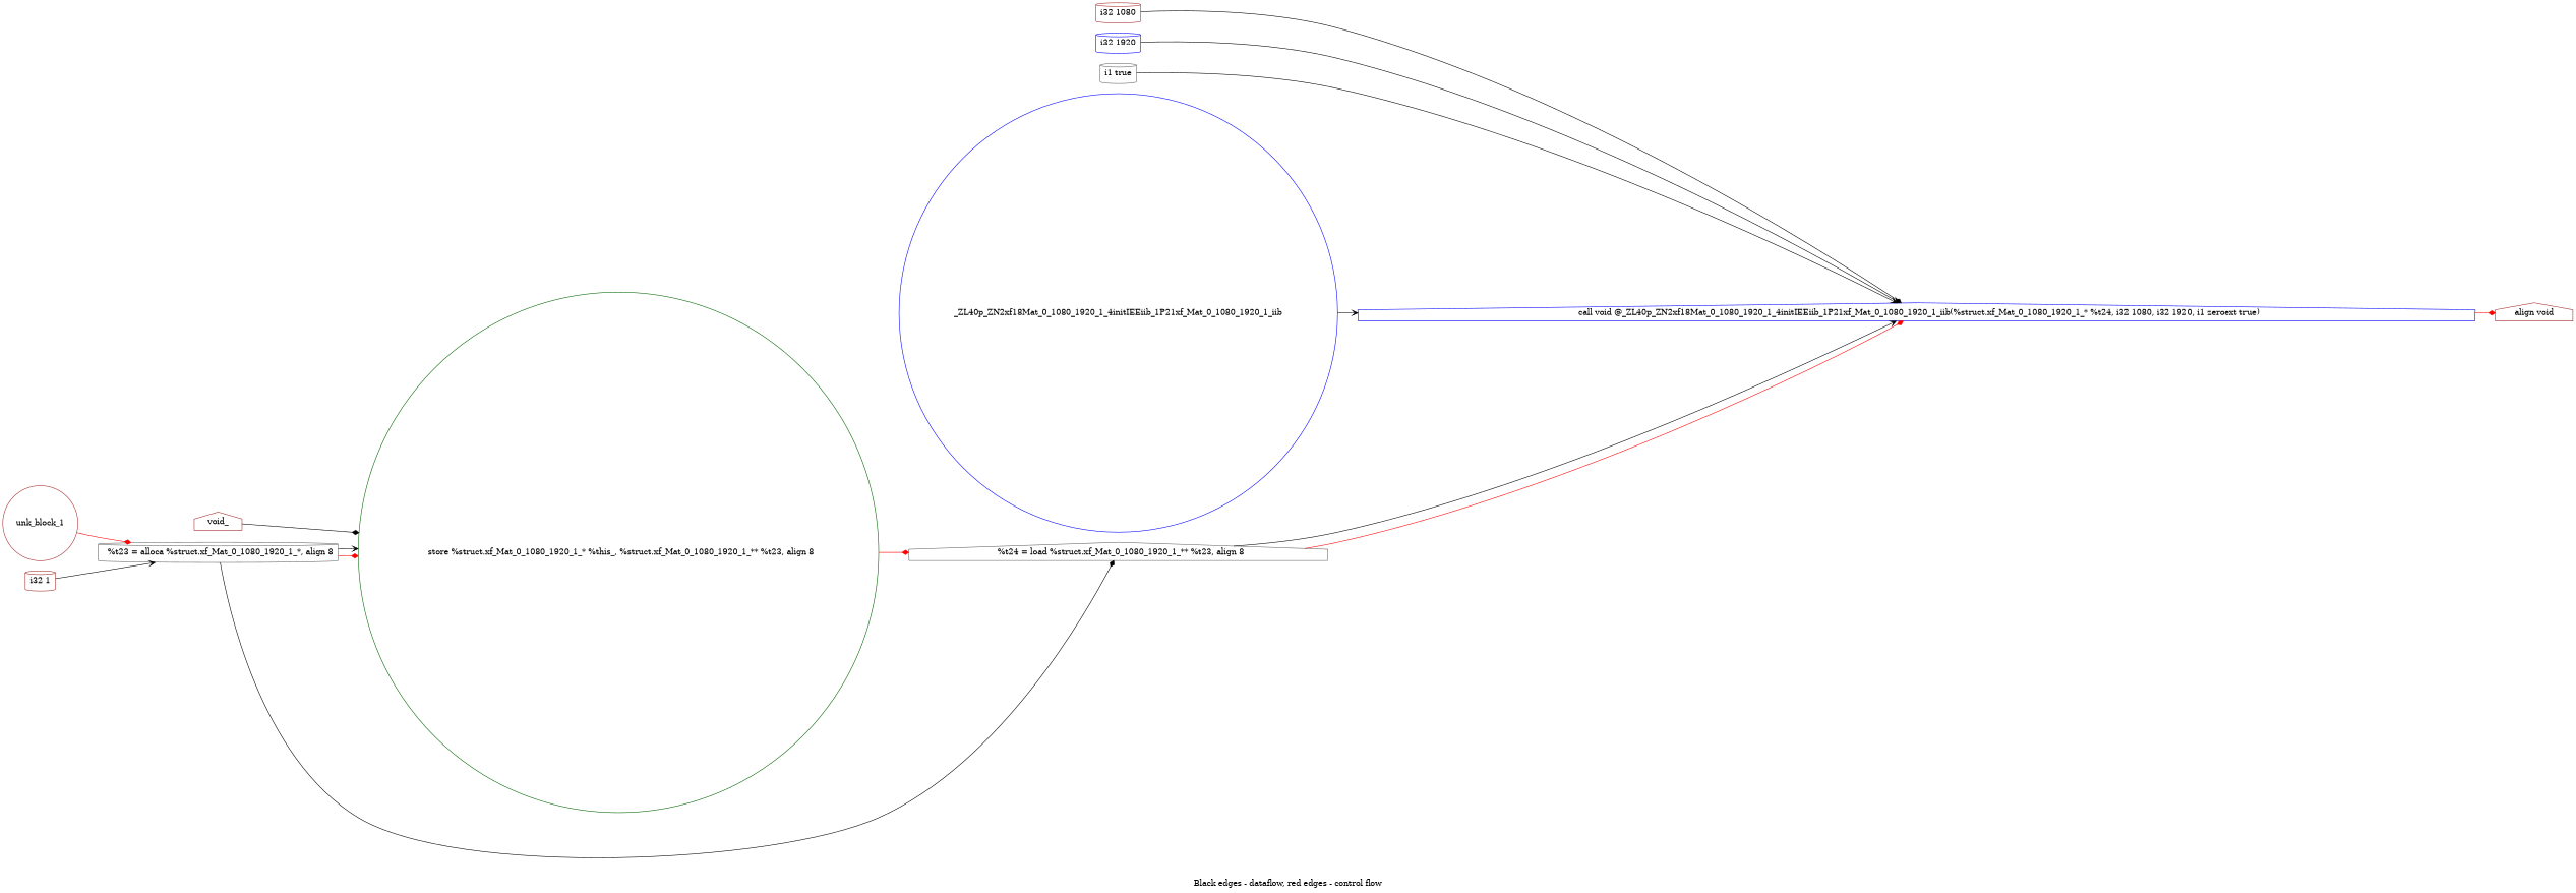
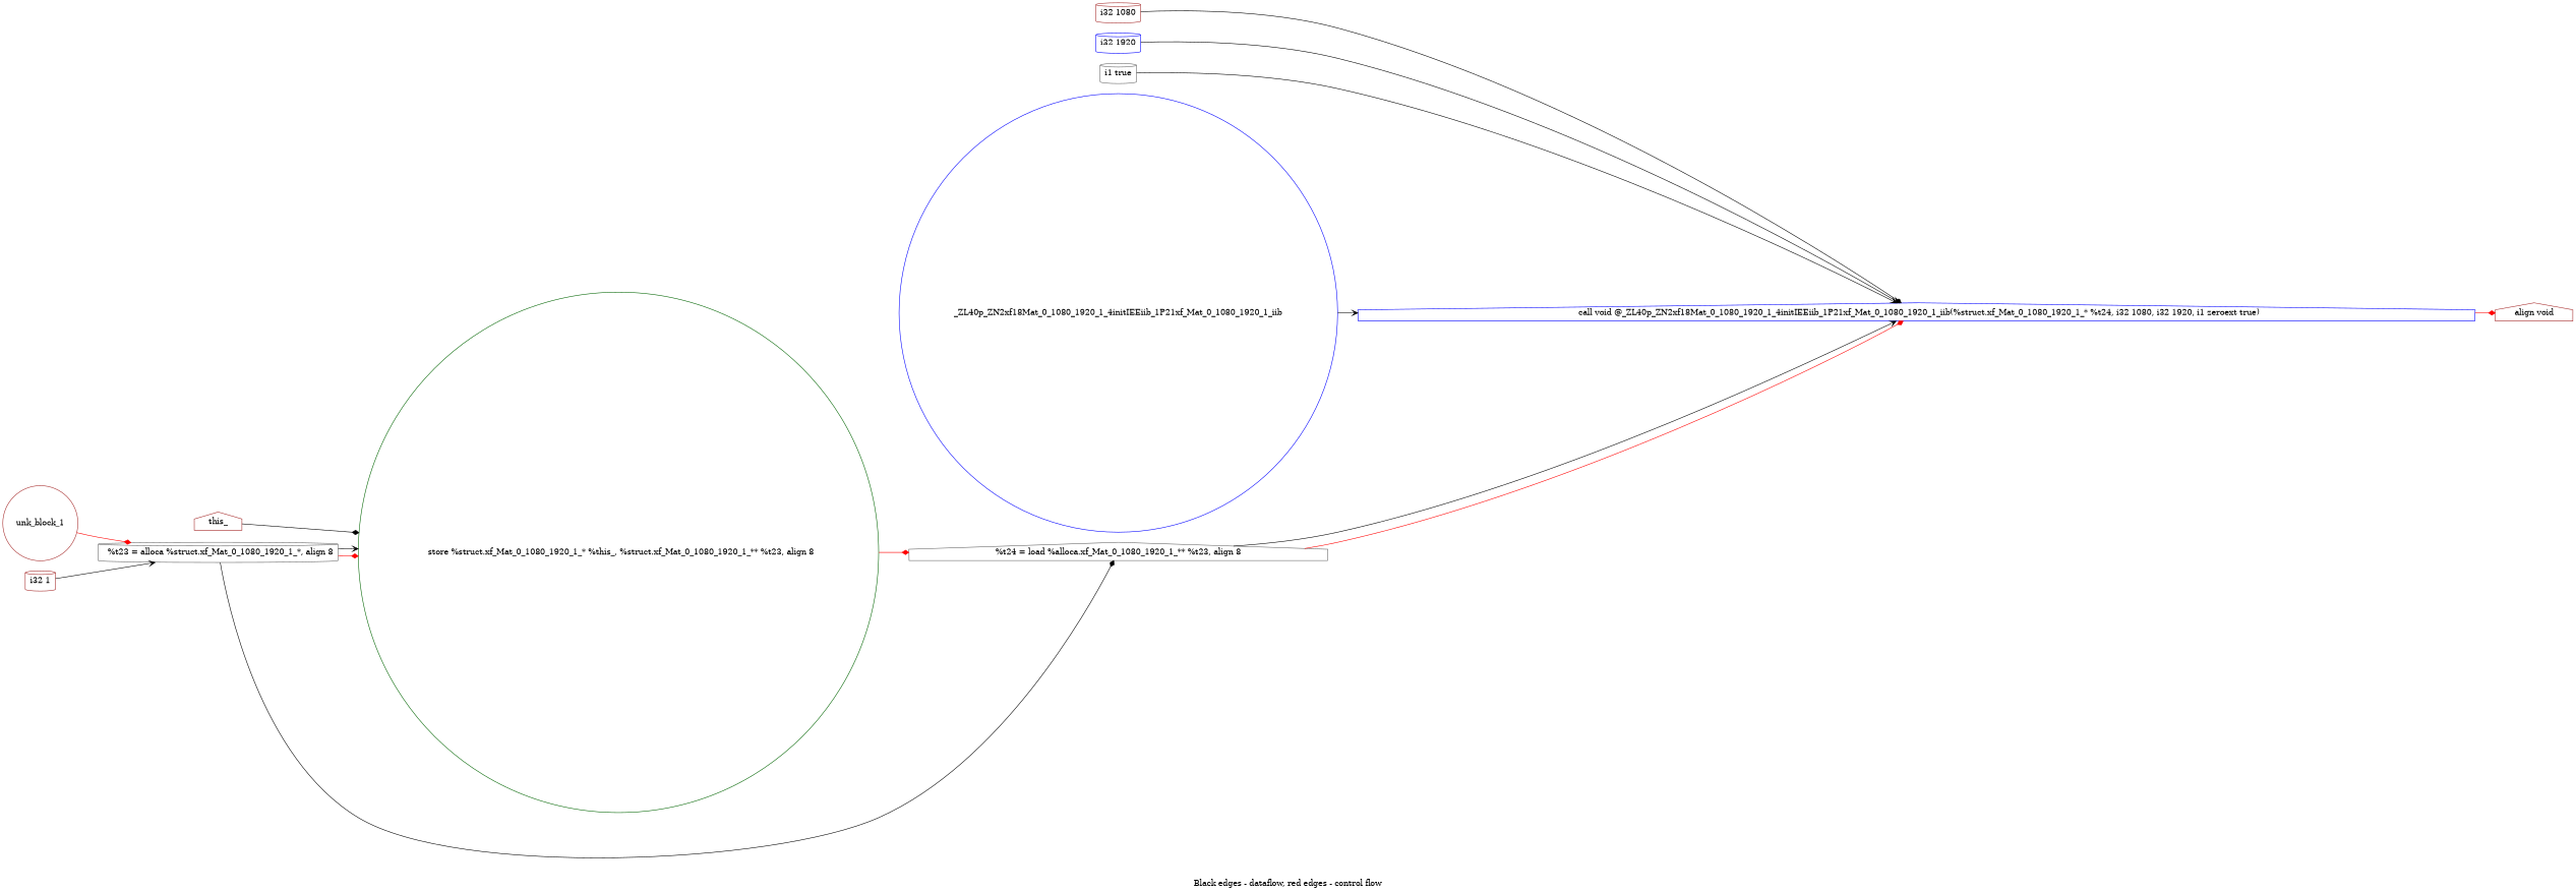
  digraph {
    compound=true
    label="Black edges - dataflow, red edges - control flow"
    rankdir=LR
    node [color=brown shape=cylinder]
    edge [arrowhead=diamond]
    n1 [color=gray40 label="  %t23 = alloca %struct.xf_Mat_0_1080_1920_1_*, align 8"]
    n2 [color=darkgreen label="  store %struct.xf_Mat_0_1080_1920_1_* %this_, %struct.xf_Mat_0_1080_1920_1_** %t23, align 8" shape=circle]
-   n3 [color=gray40 label="  %t24 = load %struct.xf_Mat_0_1080_1920_1_** %t23, align 8" shape=house]
+   n3 [color=gray40 label="%t24 = load %alloca.xf_Mat_0_1080_1920_1_** %t23, align 8" shape=house]
    n4 [color=blue label="  call void @_ZL40p_ZN2xf18Mat_0_1080_1920_1_4initIEEiib_1P21xf_Mat_0_1080_1920_1_iib(%struct.xf_Mat_0_1080_1920_1_* %t24, i32 1080, i32 1920, i1 zeroext true)" shape=house]
    n5 [label="align void" shape=house]
    unk_block_1 [shape=circle]
    "i32 1"
-   this_ [shape=house label=void_]
+   this_ [shape=house]
    "i32 1080"
    "i32 1920" [color=blue]
    "i1 true" [color=gray40]
    _ZL40p_ZN2xf18Mat_0_1080_1920_1_4initIEEiib_1P21xf_Mat_0_1080_1920_1_iib [color=blue shape=circle]
    n1 -> n2 [color=red weight=2]
    n1 -> n2 [arrowhead=vee]
    n1 -> n3
    n2 -> n3 [color=red weight=2]
    n3 -> n4 [color=red weight=2]
    n3 -> n4 [arrowhead=vee]
    n4 -> n5 [color=red weight=2]
    unk_block_1 -> n1 [color=red]
    "i32 1" -> n1 [arrowhead=vee]
    this_ -> n2
    "i32 1080" -> n4
    "i32 1920" -> n4 [arrowhead=vee]
    "i1 true" -> n4 [arrowhead=vee]
    _ZL40p_ZN2xf18Mat_0_1080_1920_1_4initIEEiib_1P21xf_Mat_0_1080_1920_1_iib -> n4 [arrowhead=vee]
  }
